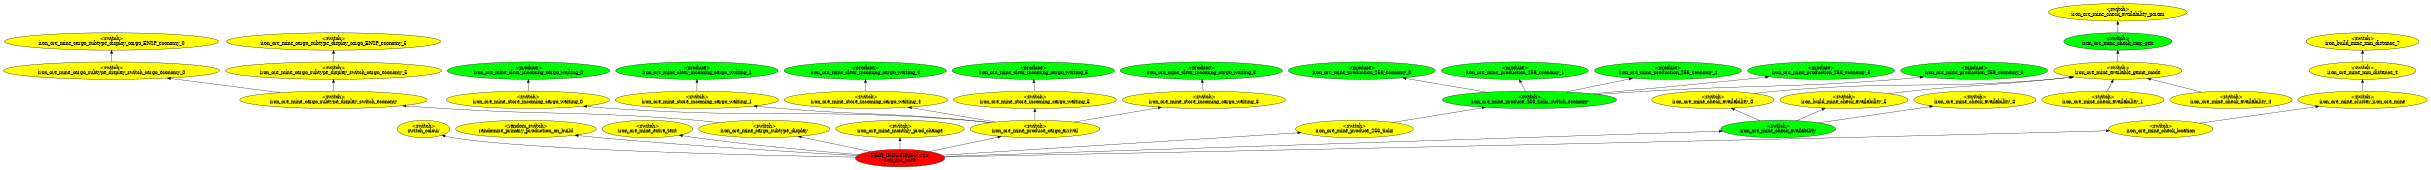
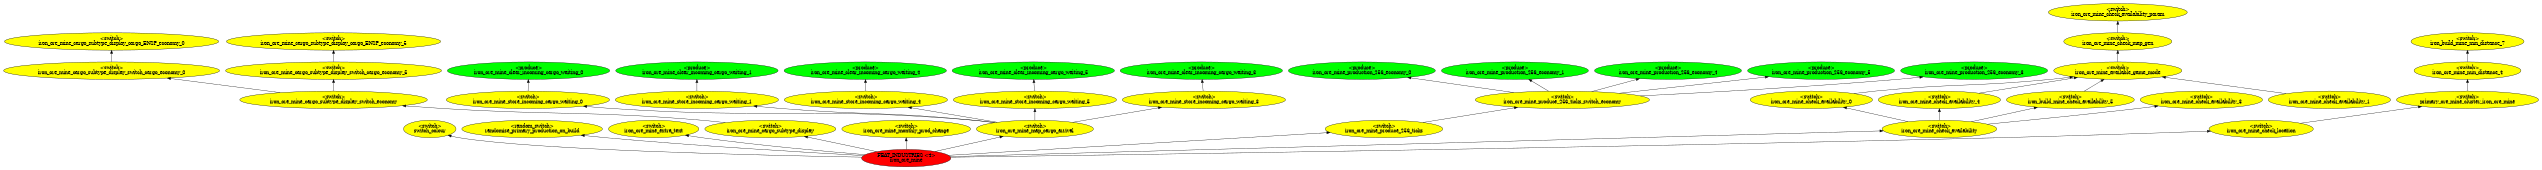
  digraph {
    rankdir=BT
    node [fillcolor=yellow style=filled]
    n1 [label="<switch>\nswitch_colour"]
    n2 [label="<random_switch>\nrandomise_primary_production_on_build"]
    n3 [label="<switch>\niron_ore_mine_extra_text"]
    n4 [label="<switch>\niron_ore_mine_cargo_subtype_display_cargo_ENSP_economy_0"]
    n5 [label="<switch>\niron_ore_mine_cargo_subtype_display_switch_cargo_economy_0"]
    n6 [label="<switch>\niron_ore_mine_cargo_subtype_display_cargo_ENSP_economy_5"]
    n7 [label="<switch>\niron_ore_mine_cargo_subtype_display_switch_cargo_economy_5"]
    n8 [label="<switch>\niron_ore_mine_cargo_subtype_display_switch_economy"]
    n9 [label="<switch>\niron_ore_mine_cargo_subtype_display"]
    n10 [label="<switch>\niron_ore_mine_monthly_prod_change"]
    n11 [fillcolor=green label="<produce>\niron_ore_mine_clear_incoming_cargo_waiting_0"]
    n12 [label="<switch>\niron_ore_mine_store_incoming_cargo_waiting_0"]
    n13 [fillcolor=green label="<produce>\niron_ore_mine_clear_incoming_cargo_waiting_1"]
    n14 [label="<switch>\niron_ore_mine_store_incoming_cargo_waiting_1"]
    n15 [fillcolor=green label="<produce>\niron_ore_mine_clear_incoming_cargo_waiting_4"]
    n16 [label="<switch>\niron_ore_mine_store_incoming_cargo_waiting_4"]
    n17 [fillcolor=green label="<produce>\niron_ore_mine_clear_incoming_cargo_waiting_5"]
    n18 [label="<switch>\niron_ore_mine_store_incoming_cargo_waiting_5"]
    n19 [fillcolor=green label="<produce>\niron_ore_mine_clear_incoming_cargo_waiting_3"]
    n20 [label="<switch>\niron_ore_mine_store_incoming_cargo_waiting_3"]
-   n21 [label="<switch>\niron_ore_mine_produce_cargo_arrival"]
+   n21 [label="<switch>\niron_ore_mine_map_cargo_arrival"]
    n22 [fillcolor=green label="<produce>\niron_ore_mine_production_256_economy_0"]
    n23 [fillcolor=green label="<produce>\niron_ore_mine_production_256_economy_1"]
    n24 [fillcolor=green label="<produce>\niron_ore_mine_production_256_economy_4"]
    n25 [fillcolor=green label="<produce>\niron_ore_mine_production_256_economy_5"]
    n26 [fillcolor=green label="<produce>\niron_ore_mine_production_256_economy_3"]
-   n27 [fillcolor=green label="<switch>\niron_ore_mine_produce_256_ticks_switch_economy"]
+   n27 [label="<switch>\niron_ore_mine_produce_256_ticks_switch_economy"]
    n28 [label="<switch>\niron_ore_mine_produce_256_ticks"]
    n29 [label="<switch>\niron_ore_mine_check_availability_param"]
-   n30 [fillcolor=green label="<switch>\niron_ore_mine_check_map_gen"]
+   n30 [label="<switch>\niron_ore_mine_check_map_gen"]
    n31 [label="<switch>\niron_ore_mine_available_game_mode"]
    n32 [label="<switch>\niron_ore_mine_check_availability_0"]
    n33 [label="<switch>\niron_ore_mine_check_availability_1"]
    n34 [label="<switch>\niron_ore_mine_check_availability_4"]
    n35 [label="<switch>\niron_build_mine_check_availability_5"]
    n36 [label="<switch>\niron_ore_mine_check_availability_3"]
-   n37 [fillcolor=green label="<switch>\niron_ore_mine_check_availability"]
+   n37 [label="<switch>\niron_ore_mine_check_availability"]
    n38 [label="<switch>\niron_build_mine_min_distance_7"]
    n39 [label="<switch>\niron_ore_mine_min_distance_4"]
-   n40 [label="<switch>\niron_ore_mine_cluster_iron_ore_mine"]
+   n40 [label="<switch>\nprimary_ore_mine_cluster_iron_ore_mine"]
    n41 [label="<switch>\niron_ore_mine_check_location"]
    n42 [fillcolor=red label="FEAT_INDUSTRIES <4>\niron_ore_mine"]
    n5 -> n4
    n7 -> n6
    n8 -> n5
    n8 -> n7
    n9 -> n8
    n12 -> n11
    n14 -> n13
    n16 -> n15
    n18 -> n17
    n20 -> n19
    n21 -> n12
    n21 -> n14
    n21 -> n16
    n21 -> n18
    n21 -> n20
    n27 -> n22
    n27 -> n23
    n27 -> n24
    n27 -> n25
    n27 -> n26
    n28 -> n27
    n30 -> n29
    n31 -> n30
    n32 -> n31
    n33 -> n31
    n34 -> n31
    n35 -> n31
    n37 -> n32
+   n37 -> n34
    n37 -> n35
    n37 -> n36
    n39 -> n38
    n40 -> n39
    n41 -> n40
    n42 -> n1
    n42 -> n2
    n42 -> n3
    n42 -> n9
    n42 -> n10
    n42 -> n21
    n42 -> n28
    n42 -> n37
    n42 -> n41
  }
